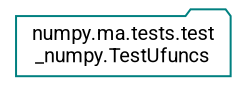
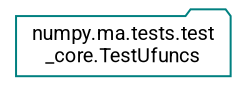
  digraph {
    rankdir=LR
    fontname=Roboto
-   n1 [color=teal fillcolor=white fontname=Roboto fontsize=10 height=0.2 label="numpy.ma.tests.test\l_numpy.TestUfuncs" shape=folder style=filled width=0.4]
+   n1 [color=teal fillcolor=white fontname=Roboto fontsize=10 height=0.2 label="numpy.ma.tests.test\l_core.TestUfuncs" shape=folder style=filled width=0.4]
  }
